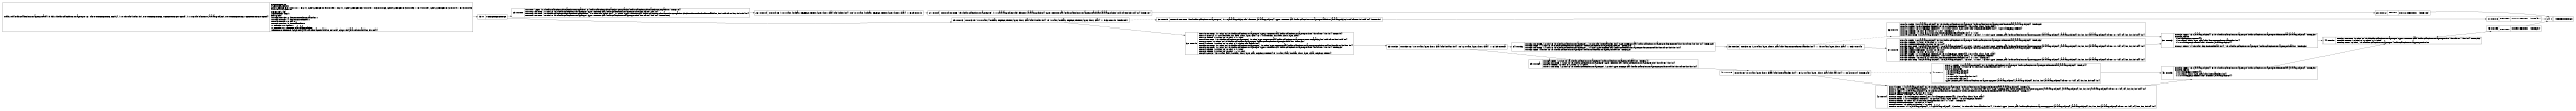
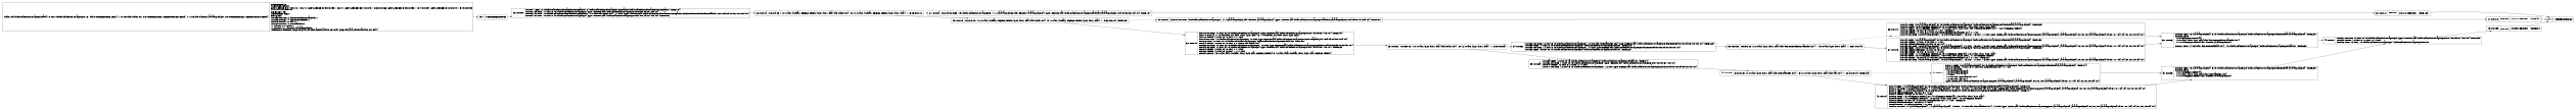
  digraph {
    rankdir=LR
    node [shape=record]
    n1 [label="{23\:\ ?|MTH_ENTER_BLOCK\l}"]
    n2 [label="{25\:\ 0x0000|0x0000: SGET  (r0 I:kotlin.collections.AbstractList$Companion) =  kotlin.collections.AbstractList.Companion kotlin.collections.AbstractList$Companion  (LINE:184)\l0x0002: INVOKE  (r1 I:int) = (r9 I:kotlin.collections.ArrayDeque) type: VIRTUAL call: kotlin.collections.ArrayDeque.size():int A[MD:():int (m)]\l0x0006: INVOKE  (r0 I:kotlin.collections.AbstractList$Companion), (r10 I:int A[D('index' int)]), (r1 I:int) type: VIRTUAL call: kotlin.collections.AbstractList.Companion.checkPositionIndex$kotlin_stdlib(int, int):void A[MD:(int, int):void (m)]\l0x0009: INVOKE  (r0 I:int) = (r9 I:kotlin.collections.ArrayDeque) type: VIRTUAL call: kotlin.collections.ArrayDeque.size():int A[MD:():int (m)] (LINE:186)\l}"]
    n3 [label="{26\:\ 0x000d|0x000d: IF  (r10 I:??[int, boolean, OBJECT, ARRAY, byte, short, char] A[D('index' int)]) != (r0 I:??[int, boolean, OBJECT, ARRAY, byte, short, char])  \-\> B:29:0x0013 \l}"]
    n4 [label="{27\:\ 0x000f|0x000f: INVOKE  (r9 I:kotlin.collections.ArrayDeque), (r11 I:java.lang.Object A[D('element' java.lang.Object)]) type: VIRTUAL call: kotlin.collections.ArrayDeque.addLast(java.lang.Object):void A[MD:(E):void (m)] (LINE:187)\l}"]
    n5 [label="{29\:\ 0x0013|0x0013: IF  (r10 I:??[int, boolean, OBJECT, ARRAY, byte, short, char] A[D('index' int)]) != (0 ??[int, boolean, OBJECT, ARRAY, byte, short, char])  \-\> B:32:0x0019  (LINE:189)\l}"]
    n6 [label="{28\:\ 0x0012|RETURN\l|0x0012: RETURN    (LINE:188)\l}"]
    n7 [label="{30\:\ 0x0015|0x0015: INVOKE  (r9 I:kotlin.collections.ArrayDeque), (r11 I:java.lang.Object A[D('element' java.lang.Object)]) type: VIRTUAL call: kotlin.collections.ArrayDeque.addFirst(java.lang.Object):void A[MD:(E):void (m)] (LINE:190)\l}"]
    n8 [label="{32\:\ 0x0019|0x0019: INVOKE  (r0 I:int) = (r9 I:kotlin.collections.ArrayDeque) type: VIRTUAL call: kotlin.collections.ArrayDeque.size():int A[MD:():int (m)] (LINE:194)\l0x001d: CONST  (r1 I:??[boolean, int, float, short, byte, char]) = (1 ??[boolean, int, float, short, byte, char]) \l0x001e: ARITH  (r0 I:int) = (r0 I:int) + (r1 I:int) \l0x001f: INVOKE  (r9 I:kotlin.collections.ArrayDeque), (r0 I:int) type: DIRECT call: kotlin.collections.ArrayDeque.ensureCapacity(int):void A[MD:(int):void (m)]\l0x0022: IGET  (r0 I:int) = (r9 I:kotlin.collections.ArrayDeque) kotlin.collections.ArrayDeque.head int  (LINE:221)\l0x0024: ARITH  (r0 I:int) = (r0 I:int) + (r10 I:int A[D('index' int)]) \l0x0025: INVOKE  (r0 I:int) = (r9 I:kotlin.collections.ArrayDeque), (r0 I:int) type: DIRECT call: kotlin.collections.ArrayDeque.positiveMod(int):int A[MD:(int):int (m)]\l0x0029: INVOKE  (r2 I:int) = (r9 I:kotlin.collections.ArrayDeque) type: VIRTUAL call: kotlin.collections.ArrayDeque.size():int A[MD:():int (m)] (LINE:223)\l0x002d: ARITH  (r2 I:int) = (r2 I:int) + (r1 I:int) \l0x002e: ARITH  (r2 I:int) = (r2 I:int) \>\> (r1 I:int) \l0x002f: CONST  (r3 I:??[int, float, boolean, short, byte, char, OBJECT, ARRAY]) = (0 ??[int, float, boolean, short, byte, char, OBJECT, ARRAY]) \l}"]
    n9 [label="{24\:\ ?|MTH_EXIT_BLOCK\l}"]
    n10 [label="{31\:\ 0x0018|RETURN\l|0x0018: RETURN    (LINE:491)\l}"]
    n11 [label="{33\:\ 0x0030|0x0030: IF  (r10 I:??[int, byte, short, char] A[D('index' int)]) \>= (r2 I:??[int, byte, short, char])  \-\> B:39:0x006a \l}"]
    n12 [label="{34\:\ 0x0032|0x0032: INVOKE  (r2 I:int) = (r9 I:kotlin.collections.ArrayDeque), (r0 I:int A[D('internalIndex' int)]) type: DIRECT call: kotlin.collections.ArrayDeque.decremented(int):int A[MD:(int):int (m)] (LINE:225)\l0x0036: IGET  (r4 I:int) = (r9 I:kotlin.collections.ArrayDeque) kotlin.collections.ArrayDeque.head int  (LINE:226)\l0x0038: INVOKE  (r4 I:int) = (r9 I:kotlin.collections.ArrayDeque), (r4 I:int) type: DIRECT call: kotlin.collections.ArrayDeque.decremented(int):int A[MD:(int):int (m)]\l0x003c: IGET  (r5 I:int) = (r9 I:kotlin.collections.ArrayDeque) kotlin.collections.ArrayDeque.head int  (LINE:228)\l}"]
    n13 [label="{39\:\ 0x006a|0x006a: IGET  (r2 I:int) = (r9 I:kotlin.collections.ArrayDeque) kotlin.collections.ArrayDeque.head int  (LINE:241)\l0x006c: INVOKE  (r4 I:int) = (r9 I:kotlin.collections.ArrayDeque) type: VIRTUAL call: kotlin.collections.ArrayDeque.size():int A[MD:():int (m)]\l0x0070: ARITH  (r2 I:int) = (r2 I:int) + (r4 I:int) \l0x0071: INVOKE  (r2 I:int) = (r9 I:kotlin.collections.ArrayDeque), (r2 I:int) type: DIRECT call: kotlin.collections.ArrayDeque.positiveMod(int):int A[MD:(int):int (m)]\l}"]
    n14 [label="{35\:\ 0x003e|0x003e: IF  (r2 I:??[int, byte, short, char] A[D('decrementedInternalIndex' int)]) \< (r5 I:??[int, byte, short, char])  \-\> B:37:0x004e \l}"]
    n15 [label="{40\:\ 0x0075|0x0075: IF  (r0 I:??[int, byte, short, char] A[D('internalIndex' int)]) \>= (r2 I:??[int, byte, short, char] A[D('tail' int)])  \-\> B:42:0x007f  (LINE:243)\l}"]
    n16 [label="{36\:\ 0x0040|0x0040: IGET  (r3 I:java.lang.Object[]) = (r9 I:kotlin.collections.ArrayDeque) kotlin.collections.ArrayDeque.elementData java.lang.Object[]  (LINE:229)\l0x0042: AGET  (r6 I:??[OBJECT, ARRAY]) = (r3 I:??[OBJECT, ARRAY][]), (r5 I:??[int, short, byte, char]) \l0x0044: APUT  (r3 I:??[OBJECT, ARRAY][]), (r4 I:??[int, short, byte, char] A[D('decrementedHead' int)]), (r6 I:??[OBJECT, ARRAY]) \l0x0046: ARITH  (r6 I:int) = (r5 I:int) + (1 int)  (LINE:230)\l0x0048: ARITH  (r7 I:int) = (r2 I:int A[D('decrementedInternalIndex' int)]) + (1 int) \l0x004a: INVOKE  (r3 I:java.lang.Object[]), (r3 I:java.lang.Object[]), (r5 I:int), (r6 I:int), (r7 I:int) type: STATIC call: kotlin.collections.ArraysKt.copyInto(java.lang.Object[], java.lang.Object[], int, int, int):java.lang.Object[] A[MD:\<T\>:(T[], T[], int, int, int):T[] (m)]\l}"]
    n17 [label="{37\:\ 0x004e|0x004e: IGET  (r6 I:java.lang.Object[]) = (r9 I:kotlin.collections.ArrayDeque) kotlin.collections.ArrayDeque.elementData java.lang.Object[]  (LINE:232)\l0x0050: ARITH  (r7 I:int) = (r5 I:int) + (\-1 int) \l0x0052: ARRAY_LENGTH  (r8 I:int) = (r6 I:??[]) \l0x0053: INVOKE  (r6 I:java.lang.Object[]), (r6 I:java.lang.Object[]), (r7 I:int), (r5 I:int), (r8 I:int) type: STATIC call: kotlin.collections.ArraysKt.copyInto(java.lang.Object[], java.lang.Object[], int, int, int):java.lang.Object[] A[MD:\<T\>:(T[], T[], int, int, int):T[] (m)]\l0x0056: IGET  (r5 I:java.lang.Object[]) = (r9 I:kotlin.collections.ArrayDeque) kotlin.collections.ArrayDeque.elementData java.lang.Object[]  (LINE:233)\l0x0058: ARRAY_LENGTH  (r6 I:int) = (r5 I:??[]) \l0x0059: ARITH  (r6 I:int) = (r6 I:int) \- (r1 I:int) \l0x005a: AGET  (r7 I:??[OBJECT, ARRAY]) = (r5 I:??[OBJECT, ARRAY][]), (r3 I:??[int, short, byte, char]) \l0x005c: APUT  (r5 I:??[OBJECT, ARRAY][]), (r6 I:??[int, short, byte, char]), (r7 I:??[OBJECT, ARRAY]) \l0x005e: ARITH  (r6 I:int) = (r2 I:int A[D('decrementedInternalIndex' int)]) + (1 int)  (LINE:234)\l0x0060: INVOKE  (r5 I:java.lang.Object[]), (r5 I:java.lang.Object[]), (r3 I:int), (r1 I:int), (r6 I:int) type: STATIC call: kotlin.collections.ArraysKt.copyInto(java.lang.Object[], java.lang.Object[], int, int, int):java.lang.Object[] A[MD:\<T\>:(T[], T[], int, int, int):T[] (m)]\l}"]
    n18 [label="{38\:\ 0x0063|0x0063: IGET  (r3 I:java.lang.Object[]) = (r9 I:kotlin.collections.ArrayDeque) kotlin.collections.ArrayDeque.elementData java.lang.Object[]  (LINE:237)\l0x0065: APUT  \l  (r3 I:??[OBJECT, ARRAY][])\l  (r2 I:??[int, short, byte, char] A[D('decrementedInternalIndex' int)])\l  (r11 I:??[OBJECT, ARRAY] A[D('element' java.lang.Object)])\l \l0x0067: IPUT  (r4 I:int A[D('decrementedHead' int)]), (r9 I:kotlin.collections.ArrayDeque) kotlin.collections.ArrayDeque.head int  (LINE:238)\l}"]
    n19 [label="{44\:\ 0x0097|0x0097: INVOKE  (r2 I:int) = (r9 I:kotlin.collections.ArrayDeque) type: VIRTUAL call: kotlin.collections.ArrayDeque.size():int A[MD:():int (m)] (LINE:253)\l0x009b: ARITH  (r2 I:int) = (r2 I:int) + (r1 I:int) \l0x009c: IPUT  (r2 I:int), (r9 I:kotlin.collections.ArrayDeque) kotlin.collections.ArrayDeque.size int \l}"]
    n20 [label="{45\:\ 0x009e|RETURN\l|0x009e: RETURN    (LINE:254)\l}"]
    n21 [label="{41\:\ 0x0077|0x0077: IGET  (r3 I:java.lang.Object[]) = (r9 I:kotlin.collections.ArrayDeque) kotlin.collections.ArrayDeque.elementData java.lang.Object[]  (LINE:244)\l0x0079: ARITH  (r4 I:int) = (r0 I:int A[D('internalIndex' int)]) + (1 int) \l0x007b: INVOKE  \l  (r3 I:java.lang.Object[])\l  (r3 I:java.lang.Object[])\l  (r4 I:int)\l  (r0 I:int A[D('internalIndex' int)])\l  (r2 I:int A[D('tail' int)])\l type: STATIC call: kotlin.collections.ArraysKt.copyInto(java.lang.Object[], java.lang.Object[], int, int, int):java.lang.Object[] A[MD:\<T\>:(T[], T[], int, int, int):T[] (m)]\l}"]
    n22 [label="{42\:\ 0x007f|0x007f: IGET  (r4 I:java.lang.Object[]) = (r9 I:kotlin.collections.ArrayDeque) kotlin.collections.ArrayDeque.elementData java.lang.Object[]  (LINE:246)\l0x0081: INVOKE  (r4 I:java.lang.Object[]), (r4 I:java.lang.Object[]), (r1 I:int), (r3 I:int), (r2 I:int A[D('tail' int)]) type: STATIC call: kotlin.collections.ArraysKt.copyInto(java.lang.Object[], java.lang.Object[], int, int, int):java.lang.Object[] A[MD:\<T\>:(T[], T[], int, int, int):T[] (m)]\l0x0084: IGET  (r4 I:java.lang.Object[]) = (r9 I:kotlin.collections.ArrayDeque) kotlin.collections.ArrayDeque.elementData java.lang.Object[]  (LINE:247)\l0x0086: ARRAY_LENGTH  (r5 I:int) = (r4 I:??[]) \l0x0087: ARITH  (r5 I:int) = (r5 I:int) \- (r1 I:int) \l0x0088: AGET  (r5 I:??[OBJECT, ARRAY]) = (r4 I:??[OBJECT, ARRAY][]), (r5 I:??[int, short, byte, char]) \l0x008a: APUT  (r4 I:??[OBJECT, ARRAY][]), (r3 I:??[int, short, byte, char]), (r5 I:??[OBJECT, ARRAY]) \l0x008c: ARITH  (r3 I:int) = (r0 I:int A[D('internalIndex' int)]) + (1 int)  (LINE:248)\l0x008e: ARRAY_LENGTH  (r5 I:int) = (r4 I:??[]) \l0x008f: ARITH  (r5 I:int) = (r5 I:int) \- (r1 I:int) \l0x0090: INVOKE  (r4 I:java.lang.Object[]), (r4 I:java.lang.Object[]), (r3 I:int), (r0 I:int A[D('internalIndex' int)]), (r5 I:int) type: STATIC call: kotlin.collections.ArraysKt.copyInto(java.lang.Object[], java.lang.Object[], int, int, int):java.lang.Object[] A[MD:\<T\>:(T[], T[], int, int, int):T[] (m)]\l}"]
    n23 [label="{43\:\ 0x0093|0x0093: IGET  (r3 I:java.lang.Object[]) = (r9 I:kotlin.collections.ArrayDeque) kotlin.collections.ArrayDeque.elementData java.lang.Object[]  (LINE:251)\l0x0095: APUT  \l  (r3 I:??[OBJECT, ARRAY][])\l  (r0 I:??[int, short, byte, char] A[D('internalIndex' int)])\l  (r11 I:??[OBJECT, ARRAY] A[D('element' java.lang.Object)])\l \l}"]
    n24 [label="{public void kotlin.collections.ArrayDeque.add((r9 'this' I:kotlin.collections.ArrayDeque\<E\> A[IMMUTABLE_TYPE, THIS]), (r10 I:int A[D('index' int), IMMUTABLE_TYPE, METHOD_ARGUMENT]), (r11 I:E A[D('element' java.lang.Object), IMMUTABLE_TYPE, METHOD_ARGUMENT]))  | DONT_RENAME\lUSE_LINES_HINTS\lCROSS_EDGE: B:31:0x0018 \-\> B:24:?, CROSS_EDGE: B:45:0x009e \-\> B:24:?, CROSS_EDGE: B:37:0x004e \-\> B:38:0x0063, CROSS_EDGE: B:43:0x0093 \-\> B:44:0x0097, CROSS_EDGE: B:42:0x007f \-\> B:43:0x0093\lINLINE_NOT_NEEDED\lTYPE_VARS: [E]\lSIGNATURE: (ITE;)V\lDebug Info:\l  0x0036\-0x0069: r2 'decrementedInternalIndex' I\l  0x003c\-0x0069: r4 'decrementedHead' I\l  0x0075\-0x0097: r2 'tail' I\l  0x0029\-0x009e: r0 'internalIndex' I\l  \-1 \-0x009e: r10 'index' I\l  \-1 \-0x009e: r11 'element' Ljava\/lang\/Object;\lMETHOD_OVERRIDE: [ClspMth\{java.util.AbstractList.add(int, E):void\}, ClspMth\{java.util.List.add(int, E):void\}]\l}"]
    n1 -> n2
    n2 -> n3
    n3 -> n4 [style=dashed]
-   n1 -> n5
+   n3 -> n5
    n4 -> n6
    n5 -> n7 [style=dashed]
    n5 -> n8
    n6 -> n9
    n7 -> n10
    n8 -> n11
    n10 -> n9
    n11 -> n12 [style=solid]
    n11 -> n13
    n12 -> n14
    n13 -> n15
    n14 -> n16 [style=dashed]
    n14 -> n17
    n15 -> n21 [style=dashed]
    n15 -> n22
    n16 -> n18
    n17 -> n18
    n18 -> n19
    n19 -> n20
    n20 -> n9
    n21 -> n23
    n22 -> n23
    n23 -> n19
    n24 -> n1
  }
